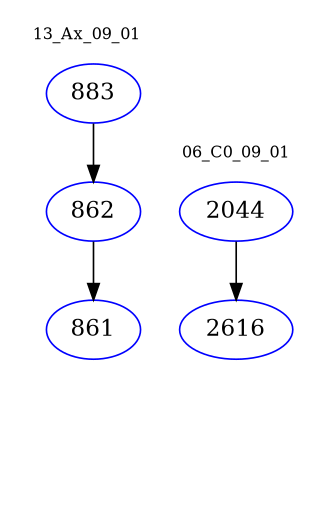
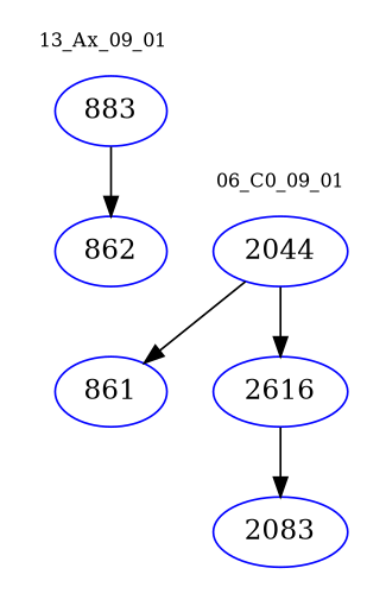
  digraph {
    node [color=blue]
    edge [color=black]
    n1 [label=883]
    n2 [label=862]
    n3 [label=861]
    n4 [label=2044]
    n5 [label=2616]
+   n6 [label=2083]
    subgraph cluster_1 {
      color=white
      fontsize=10
      label="13_Ax_09_01"
      n1
      n2
      n3
    }
    subgraph cluster_2 {
      color=white
      fontsize=10
      label="06_C0_09_01"
      n4
      n5
+     n6
    }
    n1 -> n2
-   n2 -> n3
+   n4 -> n3
    n4 -> n5
+   n5 -> n6
  }
